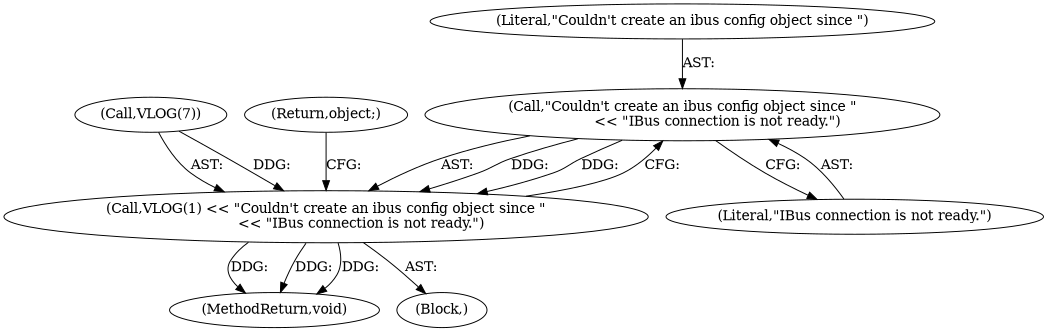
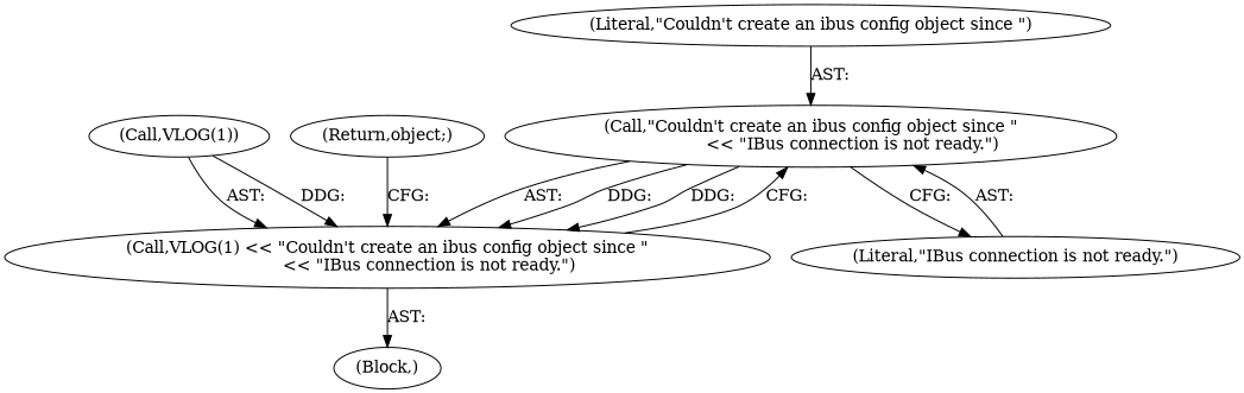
  digraph {
    n1 [label="(Call,\"Couldn't create an ibus config object since \"\n                << \"IBus connection is not ready.\")"]
    n2 [label="(Call,VLOG(1) << \"Couldn't create an ibus config object since \"\n                << \"IBus connection is not ready.\")"]
    n3 [label="(Literal,\"IBus connection is not ready.\")"]
-   n4 [label="(MethodReturn,void)"]
    n5 [label="(Block,)"]
-   n6 [label="(Call,VLOG(7))"]
+   n6 [label="(Call,VLOG(1))"]
    n7 [label="(Return,object;)"]
    n8 [label="(Literal,\"Couldn't create an ibus config object since \")"]
    n1 -> n2 [label="AST: "]
    n1 -> n2 [label="DDG: "]
    n1 -> n2 [label="DDG: "]
    n1 -> n3 [label="CFG: "]
    n2 -> n1 [label="CFG: "]
-   n2 -> n4 [label="DDG: "]
-   n2 -> n4 [label="DDG: "]
-   n2 -> n4 [label="DDG: "]
    n2 -> n5 [label="AST: "]
    n3 -> n1 [label="AST: "]
    n6 -> n2 [label="AST: "]
    n6 -> n2 [label="DDG: "]
    n7 -> n2 [label="CFG: "]
    n8 -> n1 [label="AST: "]
  }
